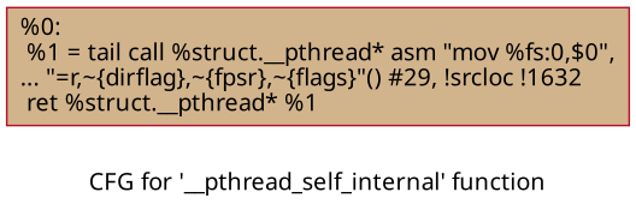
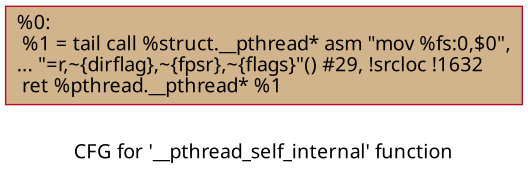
  digraph {
    label="CFG for '__pthread_self_internal' function"
    fontname="Noto Sans"
-   n1 [color="#b70d28ff" fillcolor=tan label="{%0:\l  %1 = tail call %struct.__pthread* asm \"mov %fs:0,$0\",\l... \"=r,~\{dirflag\},~\{fpsr\},~\{flags\}\"() #29, !srcloc !1632\l  ret %struct.__pthread* %1\l}" shape=record style=filled fontname="Noto Sans"]
+   n1 [color="#b70d28ff" fillcolor=tan label="{%0:\l  %1 = tail call %struct.__pthread* asm \"mov %fs:0,$0\",\l... \"=r,~\{dirflag\},~\{fpsr\},~\{flags\}\"() #29, !srcloc !1632\l  ret %pthread.__pthread* %1\l}" shape=record style=filled fontname="Noto Sans"]
  }
